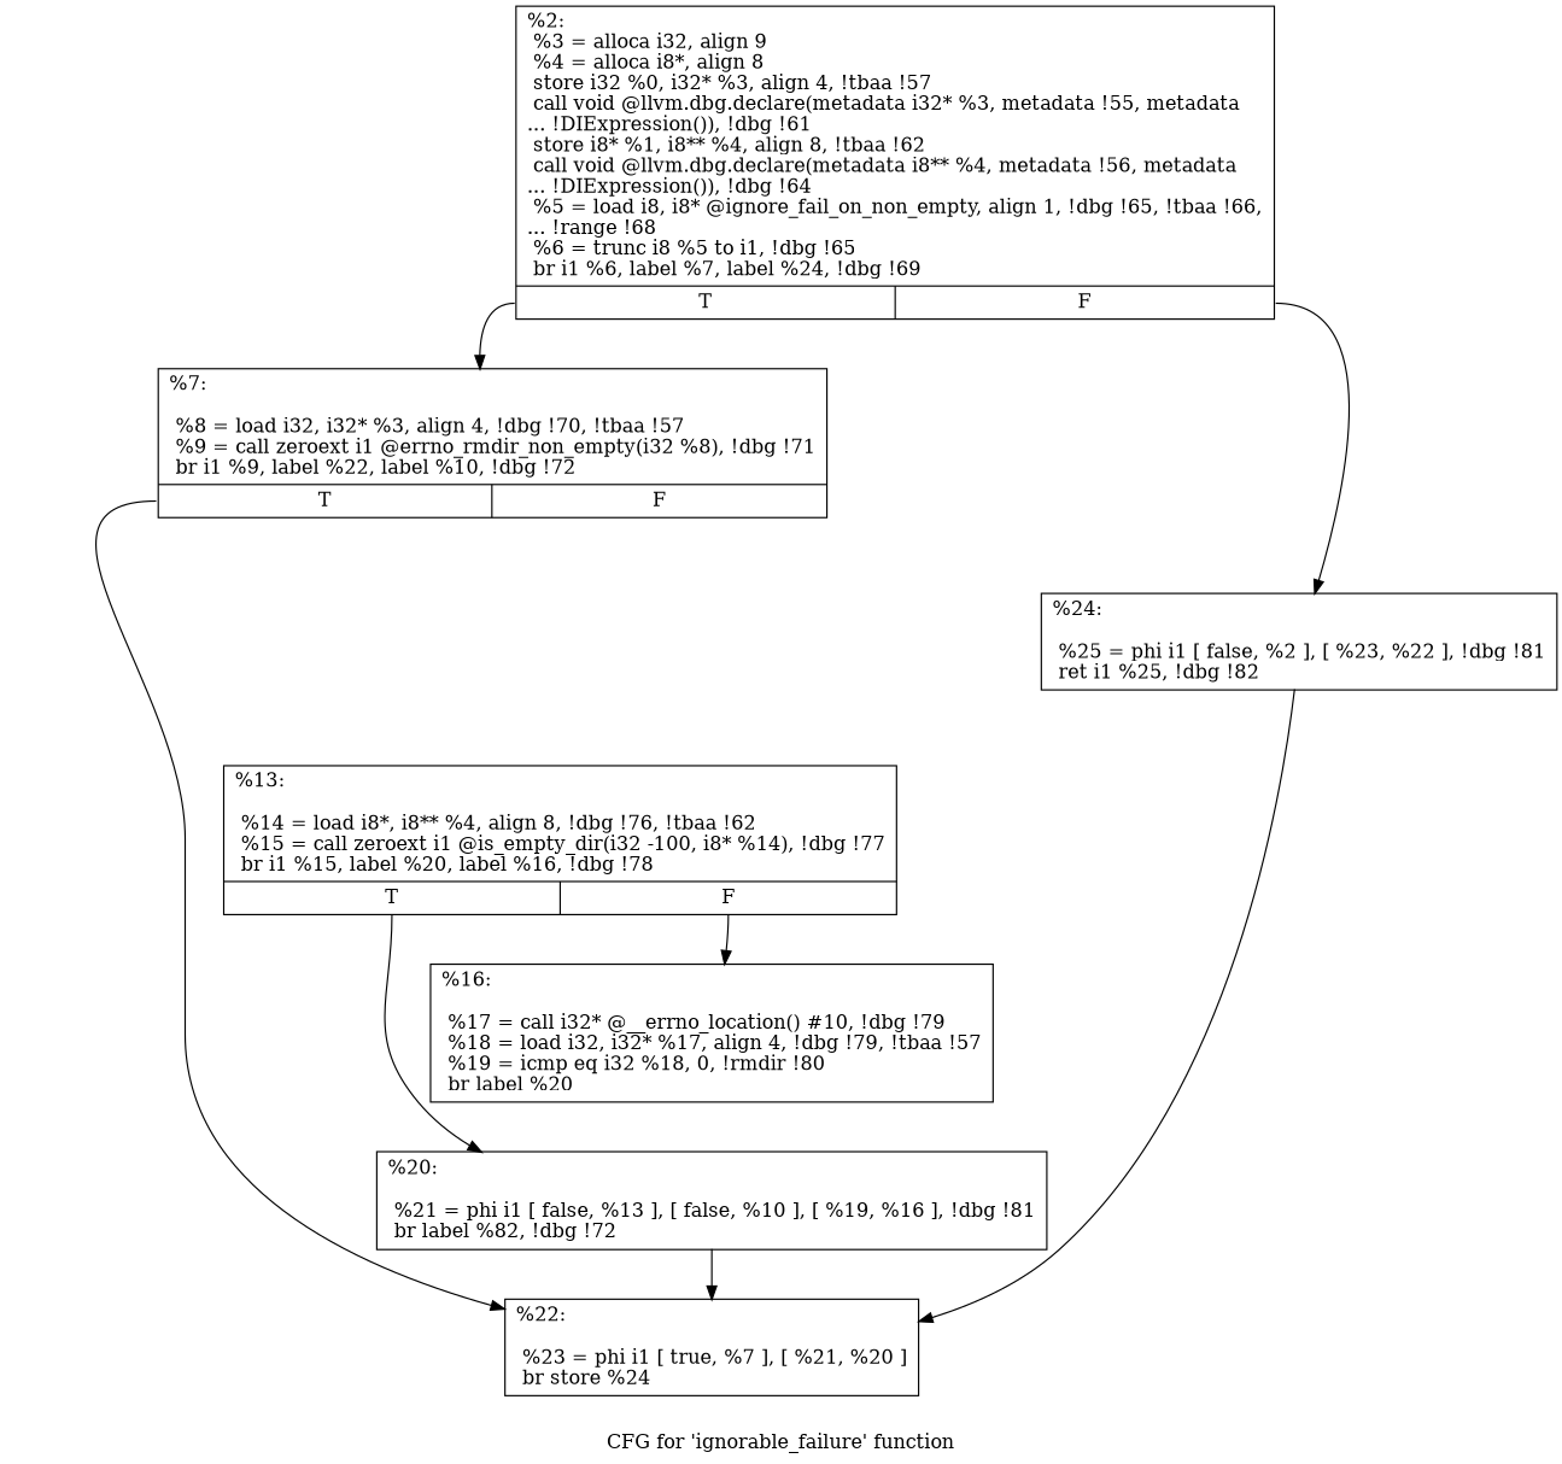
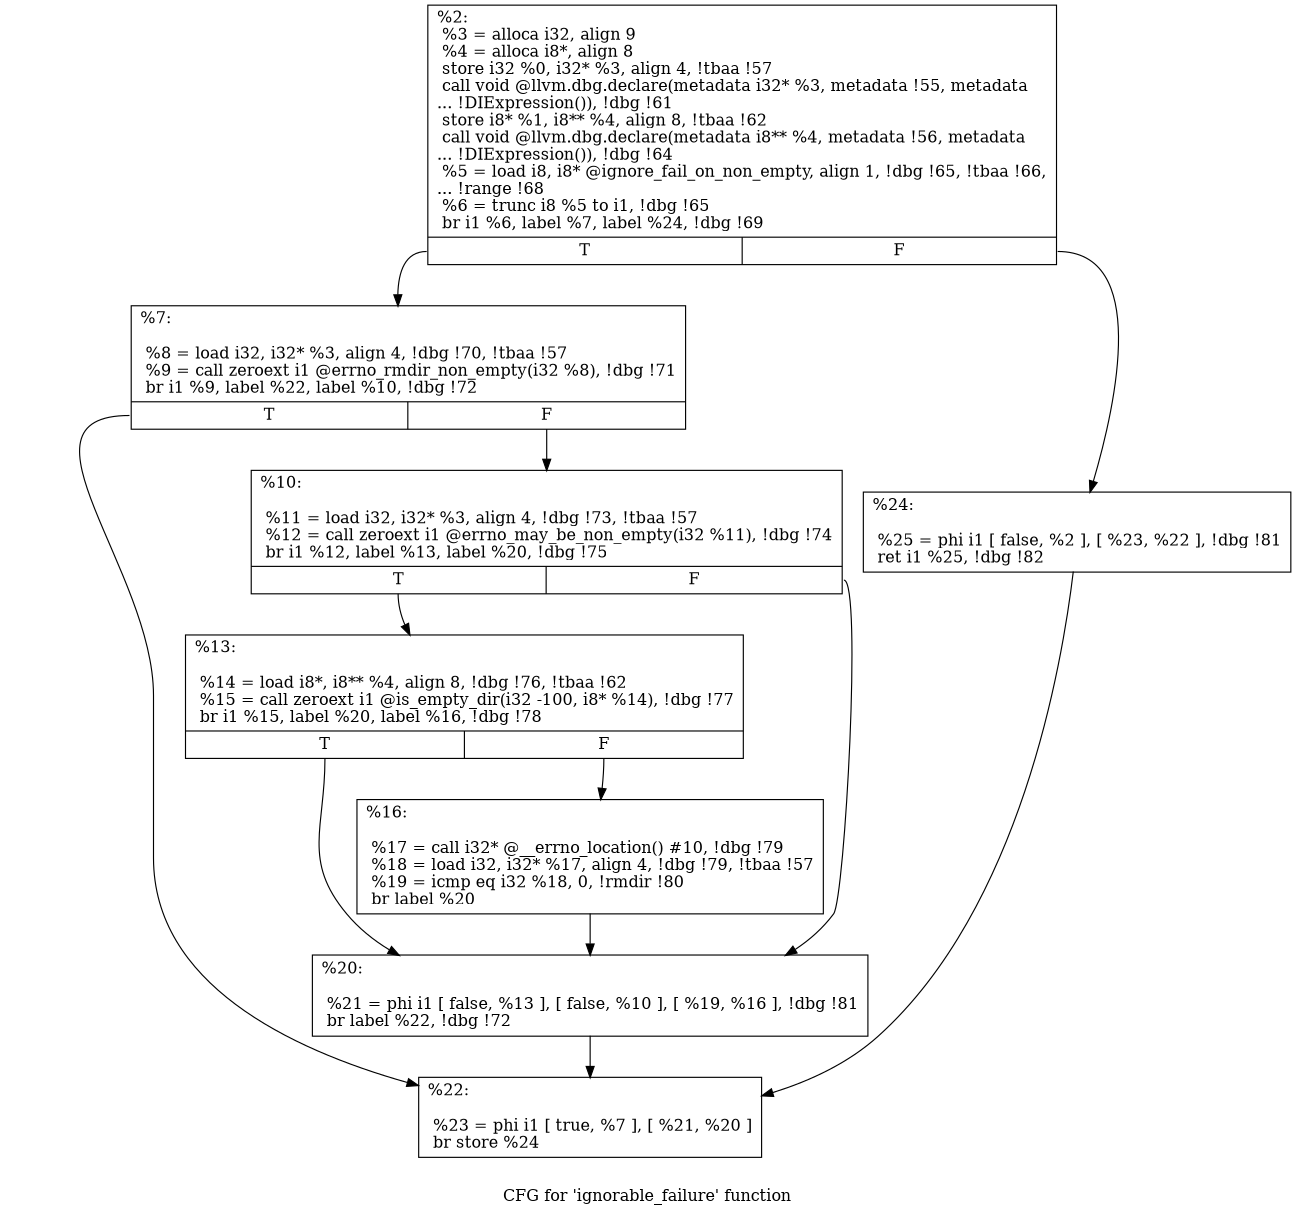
  digraph {
    label="CFG for 'ignorable_failure' function"
    node [shape=record]
    edge [tailport=s0]
    n1 [label="{%2:\l  %3 = alloca i32, align 9\l  %4 = alloca i8*, align 8\l  store i32 %0, i32* %3, align 4, !tbaa !57\l  call void @llvm.dbg.declare(metadata i32* %3, metadata !55, metadata\l... !DIExpression()), !dbg !61\l  store i8* %1, i8** %4, align 8, !tbaa !62\l  call void @llvm.dbg.declare(metadata i8** %4, metadata !56, metadata\l... !DIExpression()), !dbg !64\l  %5 = load i8, i8* @ignore_fail_on_non_empty, align 1, !dbg !65, !tbaa !66,\l... !range !68\l  %6 = trunc i8 %5 to i1, !dbg !65\l  br i1 %6, label %7, label %24, !dbg !69\l|{<s0>T|<s1>F}}"]
    n2 [label="{%7:\l\l  %8 = load i32, i32* %3, align 4, !dbg !70, !tbaa !57\l  %9 = call zeroext i1 @errno_rmdir_non_empty(i32 %8), !dbg !71\l  br i1 %9, label %22, label %10, !dbg !72\l|{<s0>T|<s1>F}}"]
    n3 [label="{%24:\l\l  %25 = phi i1 [ false, %2 ], [ %23, %22 ], !dbg !81\l  ret i1 %25, !dbg !82\l}"]
    n4 [label="{%22:\l\l  %23 = phi i1 [ true, %7 ], [ %21, %20 ]\l  br store %24\l}"]
+   n5 [label="{%10:\l\l  %11 = load i32, i32* %3, align 4, !dbg !73, !tbaa !57\l  %12 = call zeroext i1 @errno_may_be_non_empty(i32 %11), !dbg !74\l  br i1 %12, label %13, label %20, !dbg !75\l|{<s0>T|<s1>F}}"]
    n6 [label="{%13:\l\l  %14 = load i8*, i8** %4, align 8, !dbg !76, !tbaa !62\l  %15 = call zeroext i1 @is_empty_dir(i32 -100, i8* %14), !dbg !77\l  br i1 %15, label %20, label %16, !dbg !78\l|{<s0>T|<s1>F}}"]
-   n7 [label="{%20:\l\l  %21 = phi i1 [ false, %13 ], [ false, %10 ], [ %19, %16 ], !dbg !81\l  br label %82, !dbg !72\l}"]
+   n7 [label="{%20:\l\l  %21 = phi i1 [ false, %13 ], [ false, %10 ], [ %19, %16 ], !dbg !81\l  br label %22, !dbg !72\l}"]
    n8 [label="{%16:\l\l  %17 = call i32* @__errno_location() #10, !dbg !79\l  %18 = load i32, i32* %17, align 4, !dbg !79, !tbaa !57\l  %19 = icmp eq i32 %18, 0, !rmdir !80\l  br label %20\l}"]
    n1 -> n2
    n1 -> n3 [tailport=s1]
    n2 -> n4
+   n2 -> n5 [tailport=s1]
    n3 -> n4
+   n5 -> n6
+   n5 -> n7 [tailport=s1]
    n6 -> n7
    n6 -> n8 [tailport=s1]
    n7 -> n4
+   n8 -> n7
  }
